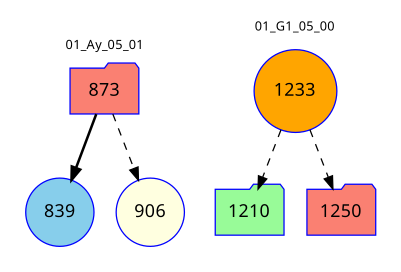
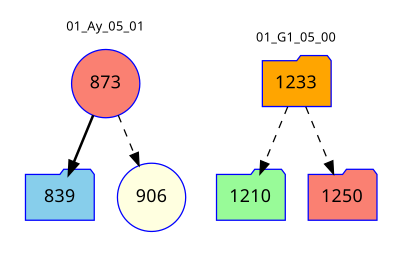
  digraph {
    fontname="Noto Sans"
    node [color=blue fillcolor=salmon fontname="Noto Sans" shape=folder style=filled]
    edge [color=black fontname="Noto Sans" style=dashed]
-   n1 [label=873]
-   n2 [fillcolor=skyblue label=839 shape=circle]
+   n1 [label=873 shape=circle]
+   n2 [fillcolor=skyblue label=839]
    n3 [fillcolor=lightyellow label=906 shape=circle]
-   n4 [fillcolor=orange label=1233 shape=circle]
+   n4 [fillcolor=orange label=1233]
    n5 [fillcolor=palegreen label=1210]
    n6 [label=1250]
    subgraph cluster_1 {
      color=white
      fontsize=10
      label="01_Ay_05_01"
      n1
      n2
      n3
    }
    subgraph cluster_2 {
      color=white
      fontsize=10
      label="01_G1_05_00"
      n4
      n5
      n6
    }
    n1 -> n2 [style=bold]
    n1 -> n3
    n4 -> n5
    n4 -> n6
  }
